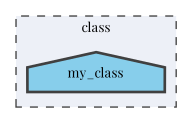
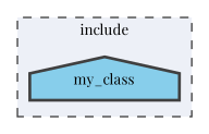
  digraph {
    compound=true
    fontname="Playfair Display"
    n1 [color=grey25 fillcolor=skyblue fontname="Playfair Display" fontsize=10 height=0.2 label=my_class shape=house style="filled,bold" width=0.4]
    subgraph cluster_1 {
      bgcolor="#edf0f7"
      fontsize=10
-     label=class
+     label=include
      pencolor=grey25
      style="filled,dashed"
      n1
    }
  }
